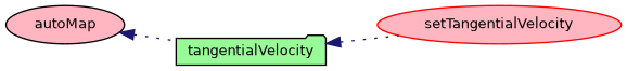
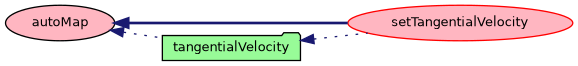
  digraph {
    rankdir=LR
    node [color=black fillcolor=lightpink fontname=Helvetica fontsize=10 shape=ellipse style=filled]
    edge [color=midnightblue dir=back fontname=Helvetica fontsize=10 labelfontname=Helvetica labelfontsize=10 style=dotted]
    n1 [fontcolor=black height=0.2 label=autoMap width=0.4]
    n2 [color=red height=0.2 label=setTangentialVelocity width=0.4]
    n3 [fillcolor=palegreen height=0.2 label=tangentialVelocity shape=folder width=0.4]
+   n1 -> n2 [style=bold]
    n1 -> n3
    n3 -> n2
  }
